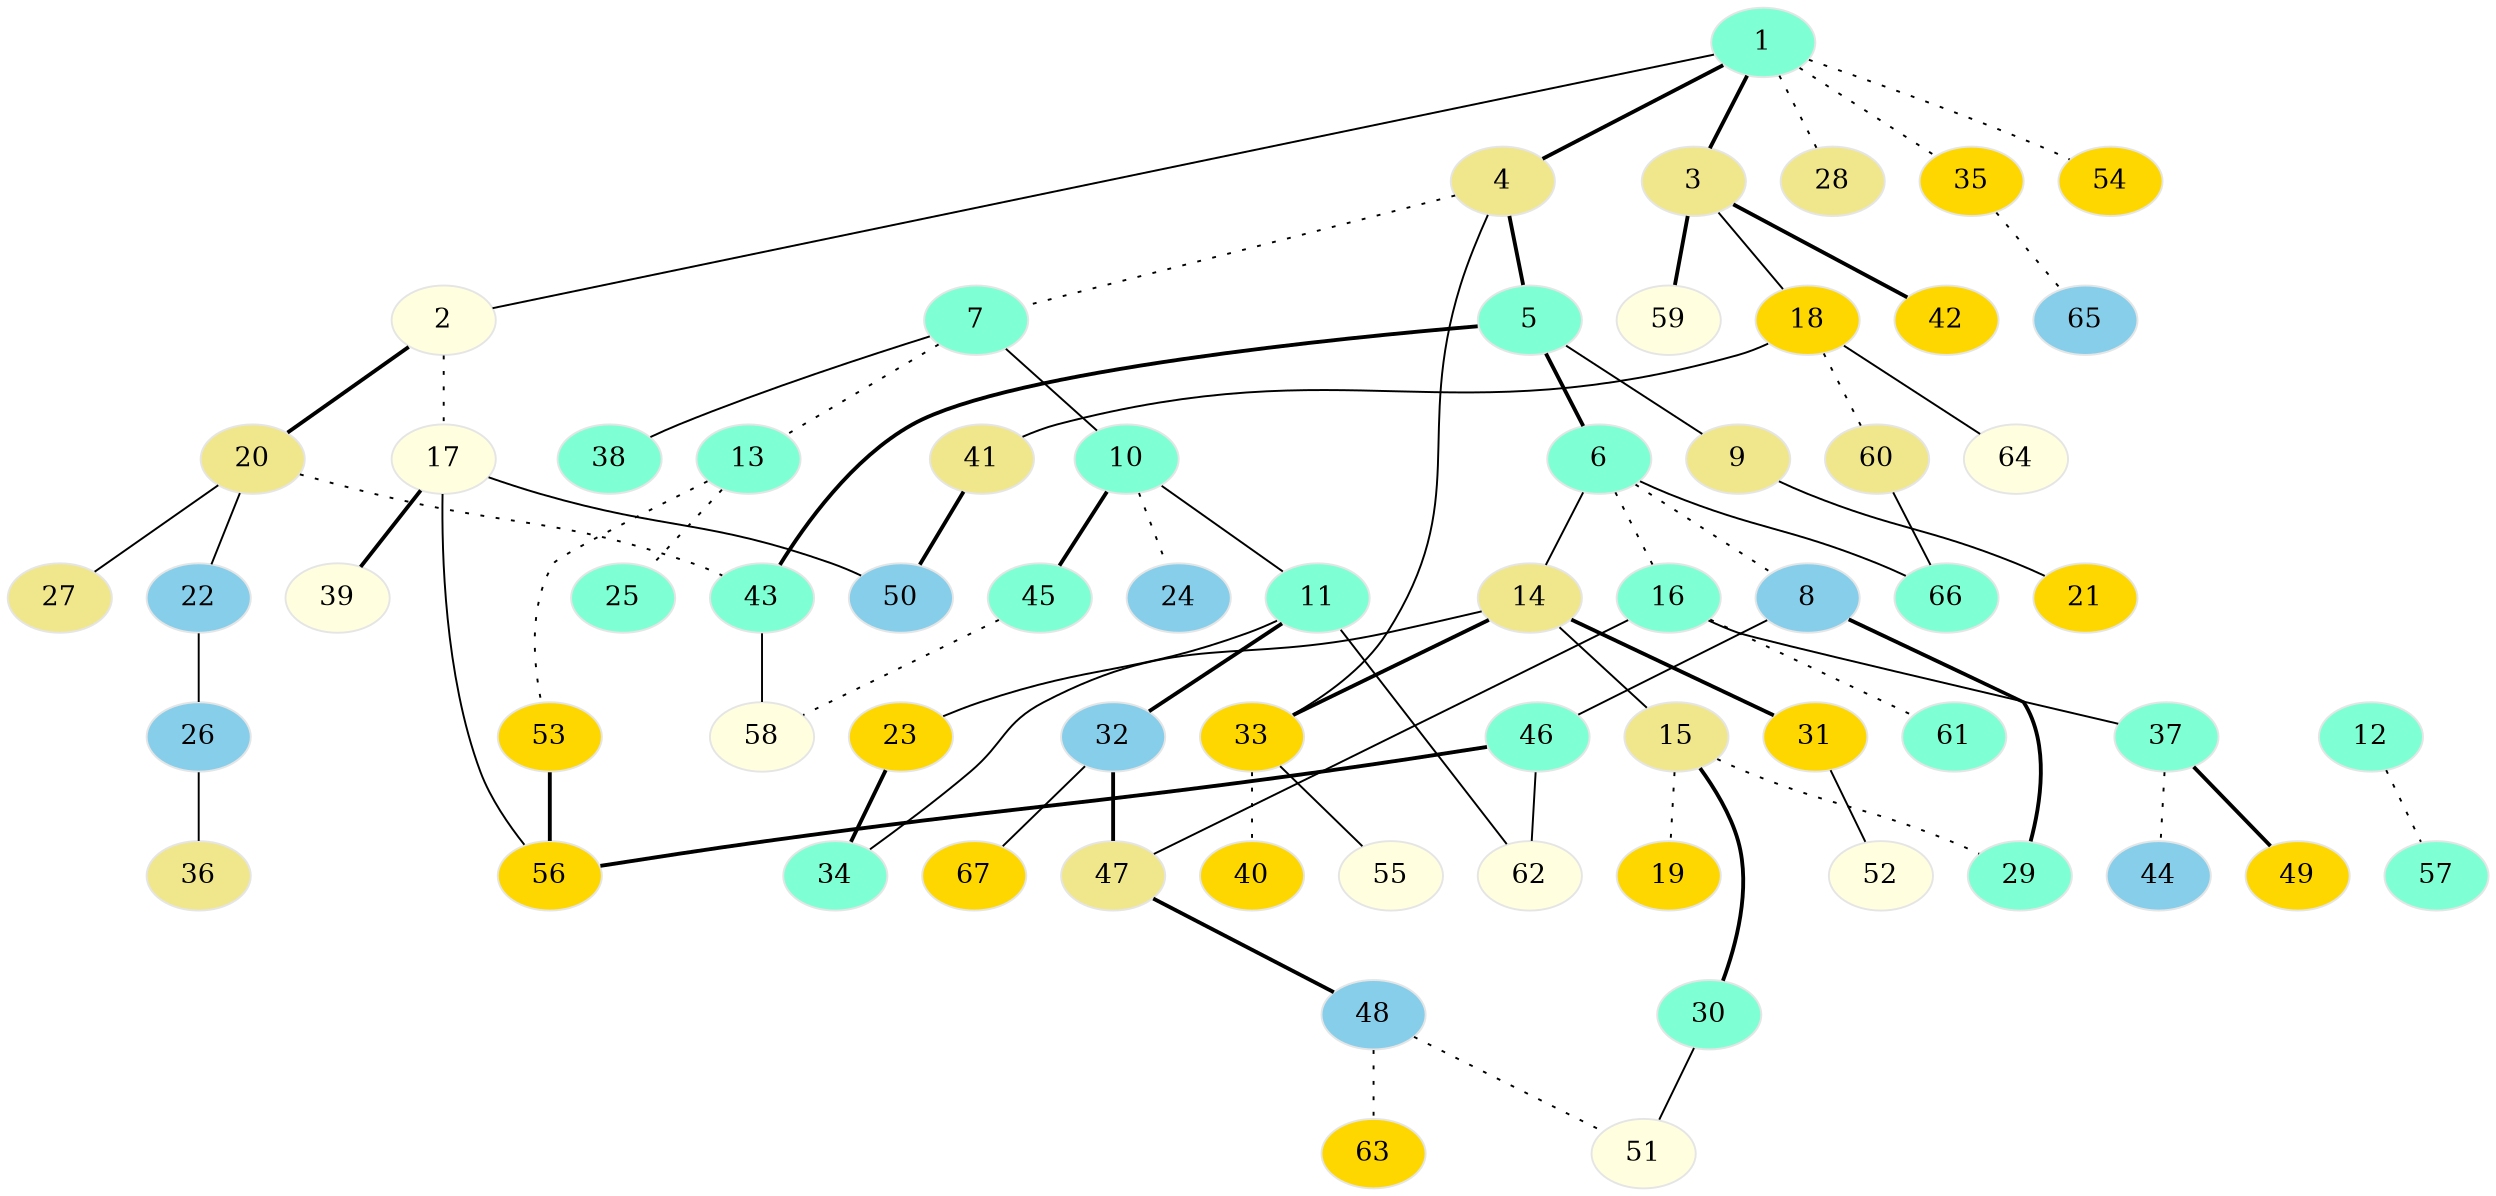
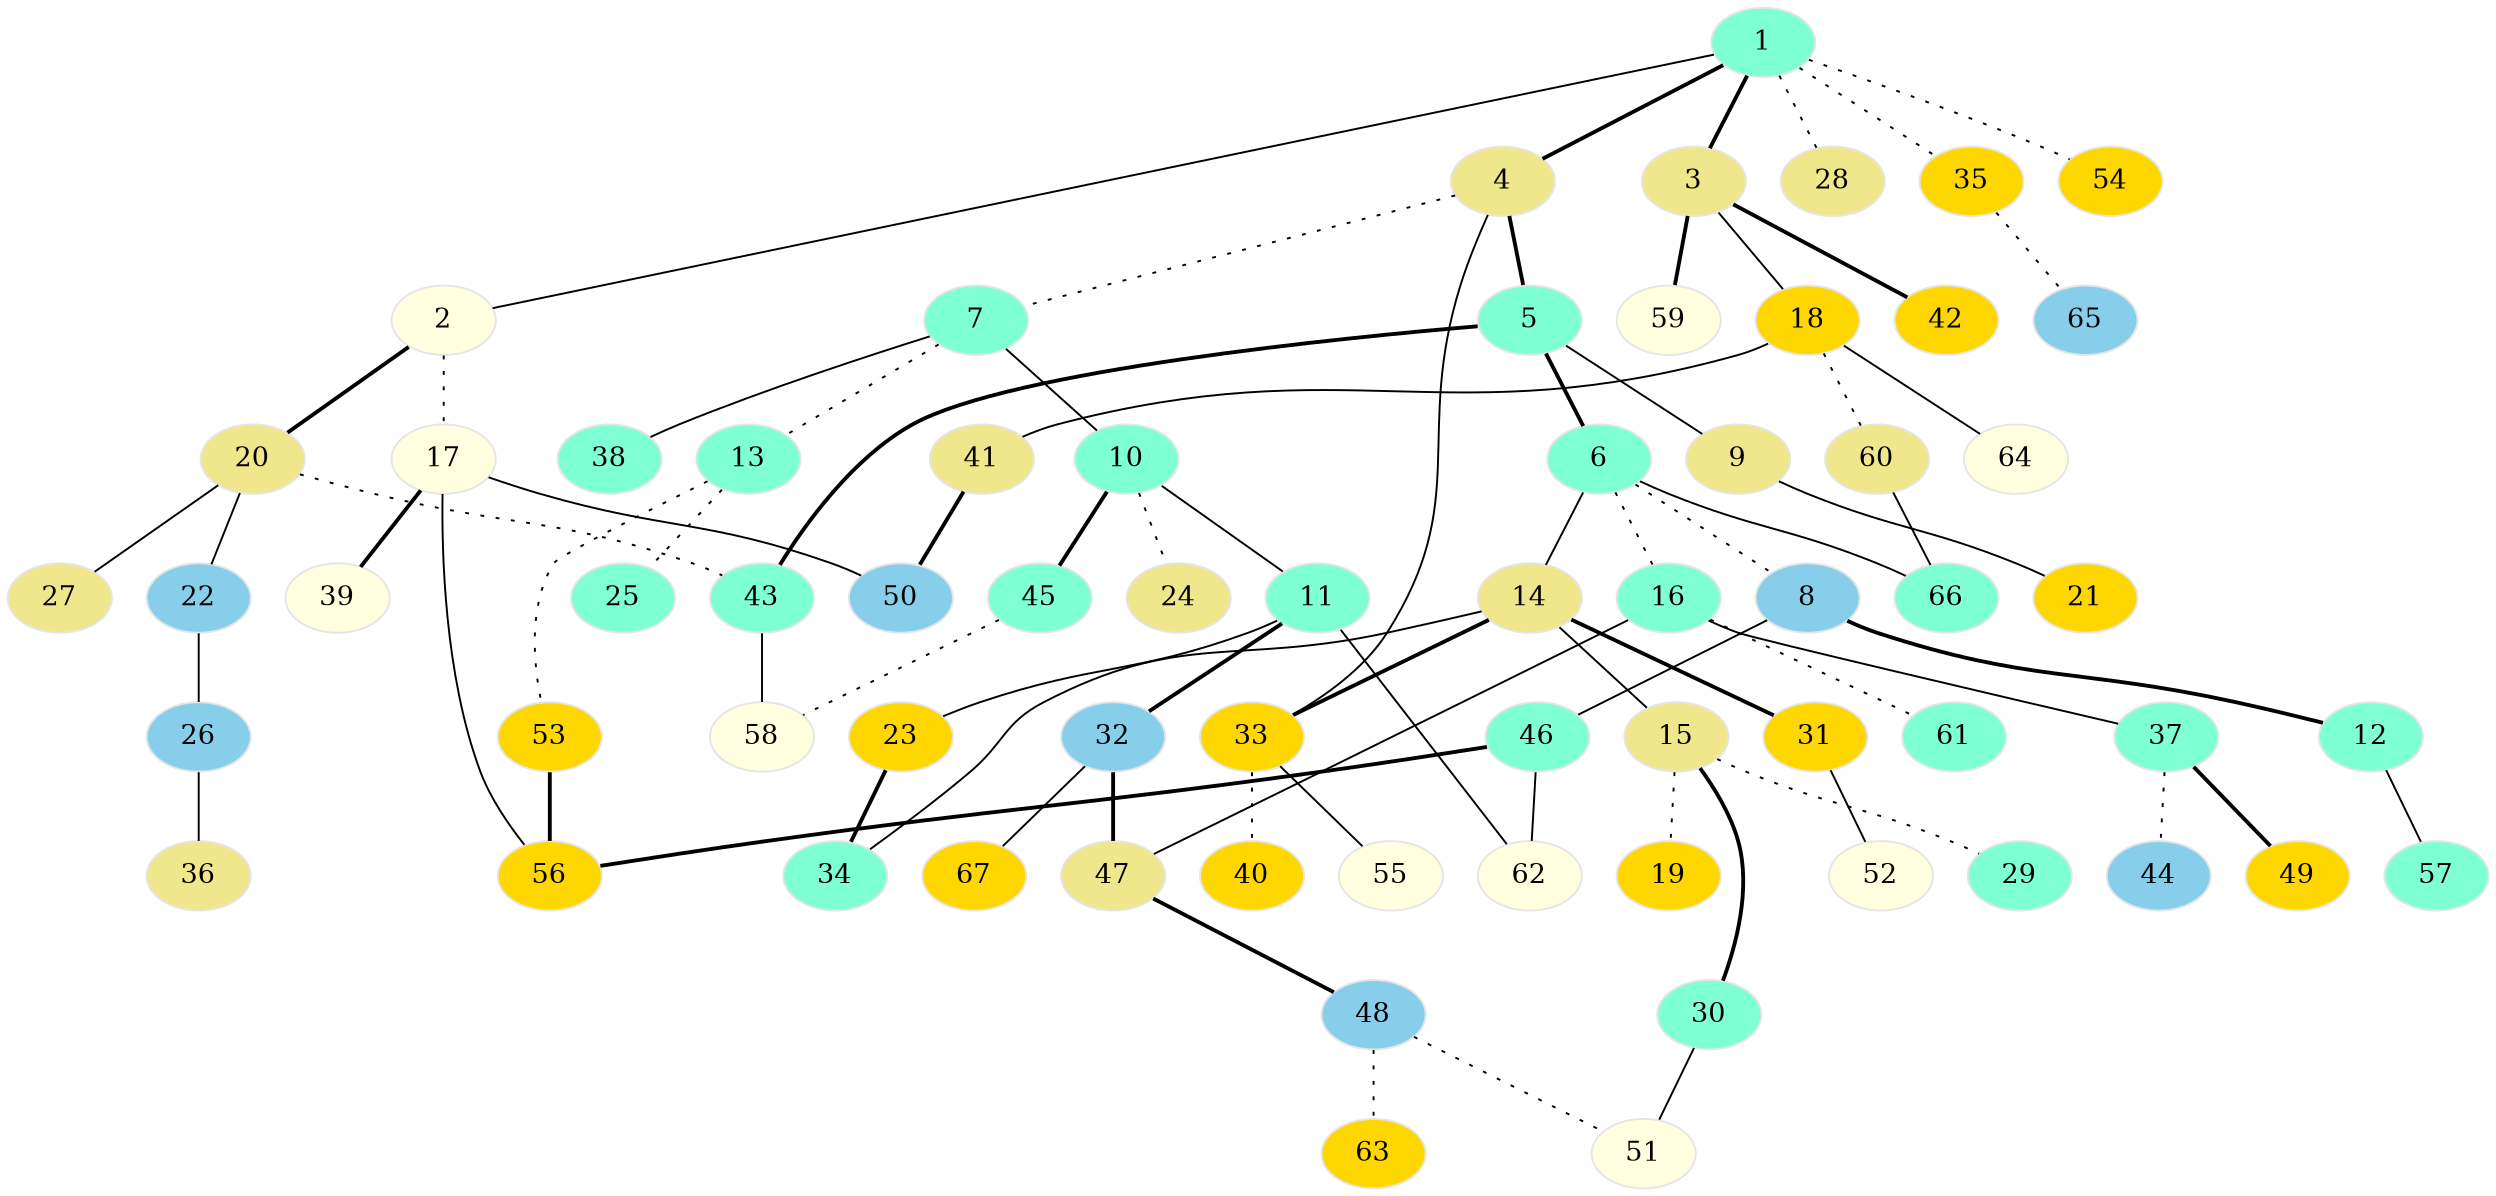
  graph {
    node [color=gray90 fillcolor=aquamarine style=filled]
    edge [style=solid]
    2 [fillcolor=lightyellow]
    1
    3 [fillcolor=khaki]
    4 [fillcolor=khaki]
    28 [fillcolor=khaki]
    35 [fillcolor=gold]
    54 [fillcolor=gold]
    17 [fillcolor=lightyellow]
    20 [fillcolor=khaki]
    18 [fillcolor=gold]
    42 [fillcolor=gold]
    59 [fillcolor=lightyellow]
    5
    7
    33 [fillcolor=gold]
    65 [fillcolor=skyblue]
    39 [fillcolor=lightyellow]
    50 [fillcolor=skyblue]
    56 [fillcolor=gold]
    43
    22 [fillcolor=skyblue]
    27 [fillcolor=khaki]
    41 [fillcolor=khaki]
    60 [fillcolor=khaki]
    64 [fillcolor=lightyellow]
    6
    9 [fillcolor=khaki]
    10
    13
    38
    40 [fillcolor=gold]
    55 [fillcolor=lightyellow]
    8 [fillcolor=skyblue]
    14 [fillcolor=khaki]
    16
    66
    21 [fillcolor=gold]
    58 [fillcolor=lightyellow]
    12
    46
    15 [fillcolor=khaki]
    31 [fillcolor=gold]
    34
    37
    47 [fillcolor=khaki]
    61
    11
-   24 [fillcolor=skyblue]
+   24 [fillcolor=khaki]
    45
    25
    53 [fillcolor=gold]
    57
    62 [fillcolor=lightyellow]
    23 [fillcolor=gold]
    32 [fillcolor=skyblue]
    67 [fillcolor=gold]
    19 [fillcolor=gold]
    29
    30
    52 [fillcolor=lightyellow]
    51 [fillcolor=lightyellow]
    44 [fillcolor=skyblue]
    49 [fillcolor=gold]
    48 [fillcolor=skyblue]
    26 [fillcolor=skyblue]
    36 [fillcolor=khaki]
    63 [fillcolor=gold]
    2 -- 17 [style=dotted]
    2 -- 20 [style=bold]
    1 -- 2
    1 -- 3 [style=bold]
    1 -- 4 [style=bold]
    1 -- 28 [style=dotted]
    1 -- 35 [style=dotted]
    1 -- 54 [style=dotted]
    3 -- 18
    3 -- 42 [style=bold]
    3 -- 59 [style=bold]
    4 -- 5 [style=bold]
    4 -- 7 [style=dotted]
    4 -- 33
    35 -- 65 [style=dotted]
    17 -- 39 [style=bold]
    17 -- 50
    17 -- 56
    20 -- 43 [style=dotted]
    20 -- 22
    20 -- 27
    18 -- 41
    18 -- 60 [style=dotted]
    18 -- 64
    5 -- 43 [style=bold]
    5 -- 6 [style=bold]
    5 -- 9
    7 -- 10
    7 -- 13 [style=dotted]
    7 -- 38
    33 -- 40 [style=dotted]
    33 -- 55
    43 -- 58
    22 -- 26
    41 -- 50 [style=bold]
    60 -- 66
    6 -- 8 [style=dotted]
    6 -- 14
    6 -- 16 [style=dotted]
    6 -- 66
    9 -- 21
    10 -- 11
    10 -- 24 [style=dotted]
    10 -- 45 [style=bold]
    13 -- 25 [style=dotted]
    13 -- 53 [style=dotted]
-   8 -- 29 [style=bold]
+   8 -- 12 [style=bold]
    8 -- 46
    14 -- 33 [style=bold]
    14 -- 15
    14 -- 31 [style=bold]
    14 -- 34
    16 -- 37
    16 -- 47
    16 -- 61 [style=dotted]
-   12 -- 57 [style=dotted]
+   12 -- 57
    46 -- 56 [style=bold]
    46 -- 62
    15 -- 19 [style=dotted]
    15 -- 29 [style=dotted]
    15 -- 30 [style=bold]
    31 -- 52
    37 -- 44 [style=dotted]
    37 -- 49 [style=bold]
    47 -- 48 [style=bold]
    11 -- 62
    11 -- 23
    11 -- 32 [style=bold]
    45 -- 58 [style=dotted]
    53 -- 56 [style=bold]
    23 -- 34 [style=bold]
    32 -- 47 [style=bold]
    32 -- 67
    30 -- 51
    48 -- 51 [style=dotted]
    48 -- 63 [style=dotted]
    26 -- 36
  }
